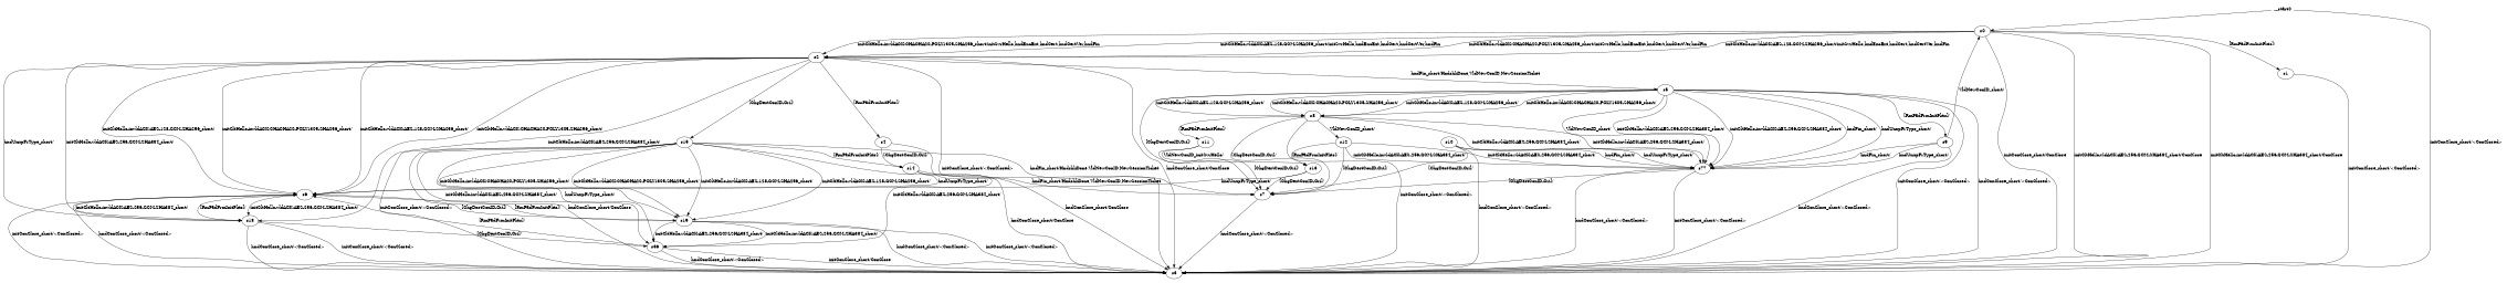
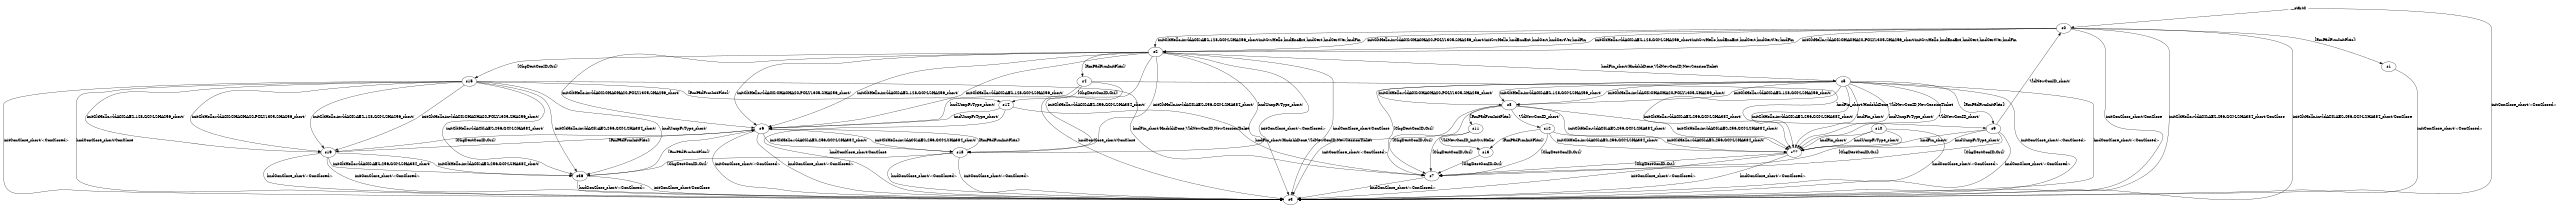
  digraph {
    n1 [label=s0]
    n2 [label=s1]
    n3 [label=s2]
    n4 [label=s3]
    n5 [label=s4]
    n6 [label=s5]
    n7 [label=s6]
    n8 [label=s15]
    n9 [label=s18]
    n10 [label=s9]
    n11 [label=s14]
    n12 [label=s7]
    n13 [label=s8]
    n14 [label=s77]
    n15 [label=s19]
    n16 [label=s36]
    n17 [label=s11]
    n18 [label=s12]
    n19 [label=s13]
    n20 [label=s10]
    __start0 [shape=none]
    n1 -> n2 [label="[RmPadFrmInitPkts]/ "]
    n1 -> n3 [label="initCltHello-vldACK:AES-128-GCM-SHA256_short/initSvrHello,hndEncExt,hndCert,hndCertVer,hndFin "]
    n1 -> n3 [label="initCltHello-vldACK:CHACHA20-POLY1305-SHA256_short/initSvrHello,hndEncExt,hndCert,hndCertVer,hndFin "]
    n1 -> n3 [label="initCltHello-invldACK:AES-128-GCM-SHA256_short/initSvrHello,hndEncExt,hndCert,hndCertVer,hndFin "]
    n1 -> n3 [label="initCltHello-invldACK:CHACHA20-POLY1305-SHA256_short/initSvrHello,hndEncExt,hndCert,hndCertVer,hndFin "]
    n1 -> n4 [label="initConClose_short/ConClose "]
    n1 -> n4 [label="initCltHello-vldACK:AES-256-GCM-SHA384_short/ConClose "]
    n1 -> n4 [label="initCltHello-invldACK:AES-256-GCM-SHA384_short/ConClose "]
    n2 -> n4 [label="initConClose_short/<ConClosed> "]
    n3 -> n4 [label="initConClose_short/<ConClosed> "]
    n3 -> n4 [label="hndConClose_short/ConClose "]
    n3 -> n5 [label="[RmPadFrmInitPkts]/ "]
    n3 -> n6 [label="hndFin_short/HndshkDone,VldNewConID,NewSessionTicket "]
    n3 -> n7 [label="initCltHello-vldACK:AES-128-GCM-SHA256_short/ "]
    n3 -> n7 [label="initCltHello-vldACK:CHACHA20-POLY1305-SHA256_short/ "]
    n3 -> n7 [label="initCltHello-invldACK:AES-128-GCM-SHA256_short/ "]
    n3 -> n7 [label="initCltHello-invldACK:CHACHA20-POLY1305-SHA256_short/ "]
    n3 -> n8 [label="[ChgDestConID-Ori]/ "]
    n3 -> n9 [label="initCltHello-vldACK:AES-256-GCM-SHA384_short/ "]
    n3 -> n9 [label="initCltHello-invldACK:AES-256-GCM-SHA384_short/ "]
    n3 -> n9 [label="hndUnxpFrType_short/ "]
    n5 -> n4 [label="hndConClose_short/ConClose "]
-   n19 -> n7 [label="hndUnxpFrType_short/ "]
+   n5 -> n7 [label="hndUnxpFrType_short/ "]
+   n5 -> n10 [label="hndFin_short/HndshkDone,VldNewConID,NewSessionTicket "]
    n5 -> n11 [label="[ChgDestConID-Ori]/ "]
    n6 -> n4 [label="initConClose_short/<ConClosed> "]
    n6 -> n4 [label="hndConClose_short/<ConClosed> "]
    n6 -> n10 [label="[RmPadFrmInitPkts]/ "]
    n6 -> n12 [label="[ChgDestConID-Ori]/ "]
    n6 -> n13 [label="initCltHello-vldACK:AES-128-GCM-SHA256_short/ "]
    n6 -> n13 [label="initCltHello-vldACK:CHACHA20-POLY1305-SHA256_short/ "]
    n6 -> n13 [label="initCltHello-invldACK:AES-128-GCM-SHA256_short/ "]
    n6 -> n13 [label="initCltHello-invldACK:CHACHA20-POLY1305-SHA256_short/ "]
    n6 -> n14 [label="initCltHello-vldACK:AES-256-GCM-SHA384_short/ "]
    n6 -> n14 [label="initCltHello-invldACK:AES-256-GCM-SHA384_short/ "]
    n6 -> n14 [label="hndFin_short/ "]
    n6 -> n14 [label="hndUnxpFrType_short/ "]
    n6 -> n14 [label="VldNewConID_short/ "]
    n7 -> n4 [label="initConClose_short/<ConClosed> "]
    n7 -> n4 [label="hndConClose_short/<ConClosed> "]
    n7 -> n9 [label="initCltHello-vldACK:AES-256-GCM-SHA384_short/ "]
    n7 -> n9 [label="initCltHello-invldACK:AES-256-GCM-SHA384_short/ "]
    n7 -> n15 [label="[ChgDestConID-Ori]/ "]
    n8 -> n4 [label="initConClose_short/<ConClosed> "]
    n8 -> n4 [label="hndConClose_short/ConClose "]
    n8 -> n11 [label="[RmPadFrmInitPkts]/ "]
    n8 -> n12 [label="hndFin_short/HndshkDone,VldNewConID,NewSessionTicket "]
    n8 -> n15 [label="initCltHello-vldACK:AES-128-GCM-SHA256_short/ "]
    n8 -> n15 [label="initCltHello-vldACK:CHACHA20-POLY1305-SHA256_short/ "]
    n8 -> n15 [label="initCltHello-invldACK:AES-128-GCM-SHA256_short/ "]
    n8 -> n15 [label="initCltHello-invldACK:CHACHA20-POLY1305-SHA256_short/ "]
    n8 -> n16 [label="initCltHello-vldACK:AES-256-GCM-SHA384_short/ "]
    n8 -> n16 [label="initCltHello-invldACK:AES-256-GCM-SHA384_short/ "]
    n8 -> n16 [label="hndUnxpFrType_short/ "]
    n9 -> n4 [label="initConClose_short/<ConClosed> "]
    n9 -> n4 [label="hndConClose_short/<ConClosed> "]
    n9 -> n7 [label="[RmPadFrmInitPkts]/ "]
    n9 -> n16 [label="[ChgDestConID-Ori]/ "]
    n10 -> n1 [label="VldNewConID_short/ "]
    n10 -> n4 [label="hndConClose_short/<ConClosed> "]
+   n10 -> n12 [label="[ChgDestConID-Ori]/ "]
    n10 -> n14 [label="hndFin_short/ "]
    n10 -> n14 [label="hndUnxpFrType_short/ "]
    n11 -> n4 [label="hndConClose_short/ConClose "]
    n11 -> n7 [label="hndUnxpFrType_short/ "]
    n11 -> n12 [label="hndFin_short/HndshkDone,VldNewConID,NewSessionTicket "]
    n12 -> n4 [label="hndConClose_short/<ConClosed> "]
    n13 -> n4 [label="initConClose_short/<ConClosed> "]
    n13 -> n12 [label="[ChgDestConID-Ori]/ "]
    n13 -> n14 [label="initCltHello-vldACK:AES-256-GCM-SHA384_short/ "]
    n13 -> n14 [label="initCltHello-invldACK:AES-256-GCM-SHA384_short/ "]
    n13 -> n17 [label="[RmPadFrmInitPkts]/ "]
    n13 -> n18 [label="VldNewConID_short/ "]
    n14 -> n4 [label="initConClose_short/<ConClosed> "]
    n14 -> n4 [label="hndConClose_short/<ConClosed> "]
    n14 -> n12 [label="[ChgDestConID-Ori]/ "]
    n15 -> n4 [label="initConClose_short/<ConClosed> "]
    n15 -> n4 [label="hndConClose_short/<ConClosed> "]
    n15 -> n7 [label="[RmPadFrmInitPkts]/ "]
    n15 -> n16 [label="initCltHello-vldACK:AES-256-GCM-SHA384_short/ "]
    n15 -> n16 [label="initCltHello-invldACK:AES-256-GCM-SHA384_short/ "]
    n16 -> n4 [label="initConClose_short/ConClose "]
    n16 -> n4 [label="hndConClose_short/<ConClosed> "]
    n16 -> n7 [label="[RmPadFrmInitPkts]/ "]
    n17 -> n12 [label="[ChgDestConID-Ori]/ "]
    n17 -> n19 [label="VldNewConID_initSvrHello/ "]
    n18 -> n12 [label="[ChgDestConID-Ori]/ "]
    n18 -> n14 [label="initCltHello-vldACK:AES-256-GCM-SHA384_short/ "]
    n18 -> n14 [label="initCltHello-invldACK:AES-256-GCM-SHA384_short/ "]
    n18 -> n19 [label="[RmPadFrmInitPkts]/ "]
    n19 -> n12 [label="[ChgDestConID-Ori]/ "]
    n20 -> n4 [label="hndConClose_short/<ConClosed> "]
    n20 -> n12 [label="[ChgDestConID-Ori]/ "]
    n20 -> n14 [label="hndFin_short/ "]
    n20 -> n14 [label="hndUnxpFrType_short/ "]
    __start0 -> n1
    __start0 -> n4 [label="initConClose_short/<ConClosed> "]
  }
